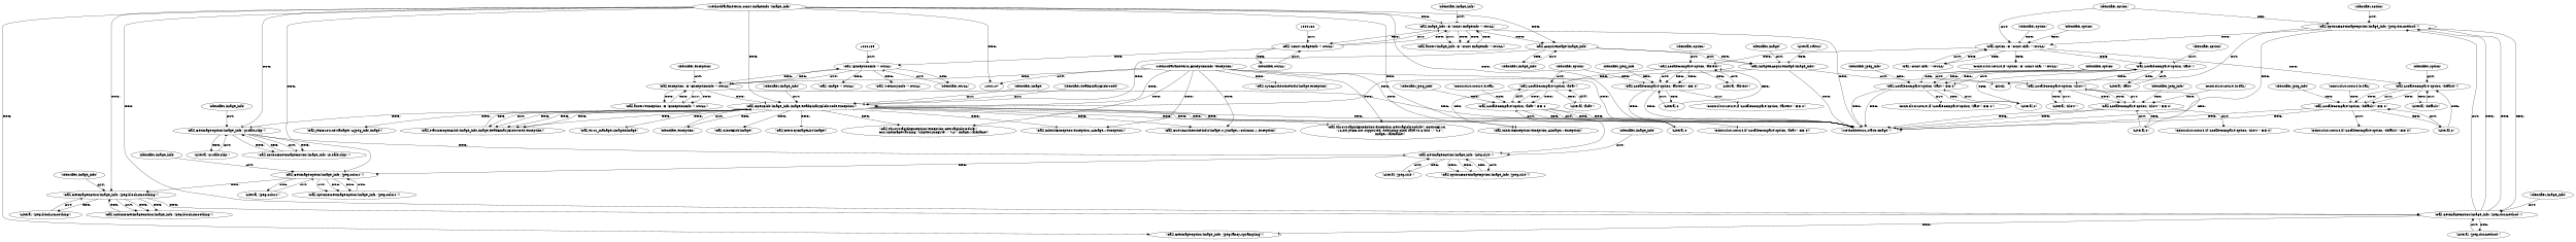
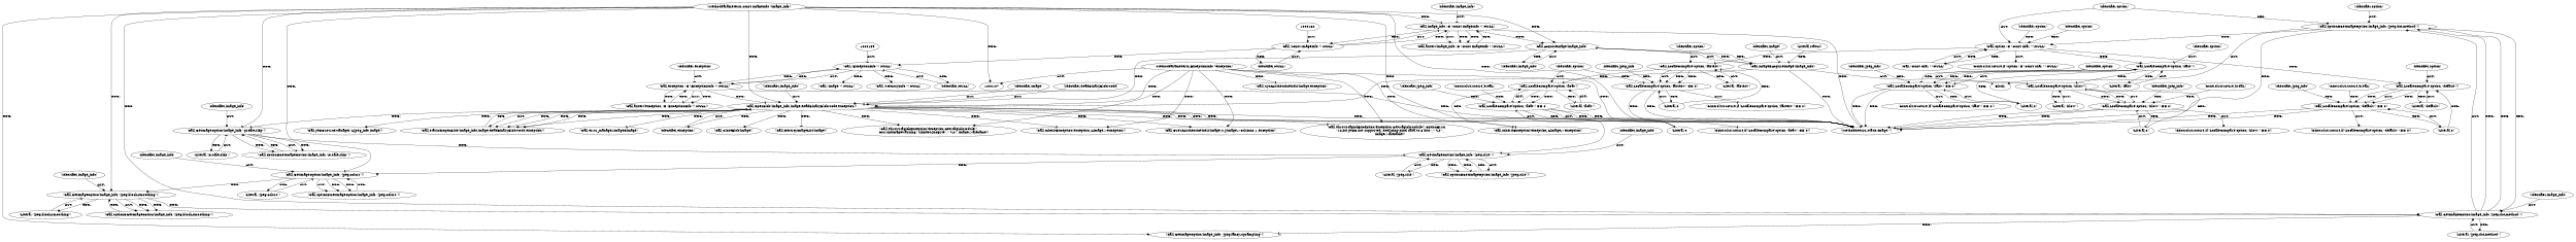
  digraph {
    edge [arrowhead=diamond]
    n1 [label="(Call,option=GetImageOption(image_info,\"jpeg:dct-method\"))"]
    n2 [label="(Call,GetImageOption(image_info,\"jpeg:dct-method\"))"]
    n3 [label="(Call,option != (const char *) NULL)"]
    n4 [label="(MethodReturn,static Image *)"]
    n5 [label="(Block,)"]
    n6 [label="(Literal,\"jpeg:dct-method\")"]
    n7 [label="(Call,GetImageOption(image_info,\"jpeg:fancy-upsampling\"))"]
    n8 [label="(Call,LocaleCompare(option,\"default\"))"]
    n9 [label="(Call,LocaleCompare(option,\"fastest\"))"]
    n10 [label="(Call,LocaleCompare(option,\"ifast\"))"]
    n11 [label="(Call,(const char *) NULL)"]
    n12 [label="(ControlStructure,if (option != (const char *) NULL))"]
    n13 [label="(Call,GetImageOption(image_info,\"jpeg:block-smoothing\"))"]
    n14 [label="(Literal,\"jpeg:block-smoothing\")"]
    n15 [label="(Call,option=GetImageOption(image_info,\"jpeg:block-smoothing\"))"]
    n16 [label="(Call,GetImageOption(image_info,\"jpeg:colors\"))"]
    n17 [label="(Literal,\"jpeg:colors\")"]
    n18 [label="(Call,option=GetImageOption(image_info,\"jpeg:colors\"))"]
    n19 [label="(Call,GetImageOption(image_info,\"jpeg:size\"))"]
    n20 [label="(Call,option=GetImageOption(image_info,\"jpeg:size\"))"]
    n21 [label="(Literal,\"jpeg:size\")"]
    n22 [label="(Call,GetImageOption(image_info,\"profile:skip\"))"]
    n23 [label="(Call,option=GetImageOption(image_info,\"profile:skip\"))"]
    n24 [label="(Literal,\"profile:skip\")"]
    n25 [label="(Call,OpenBlob(image_info,image,ReadBinaryBlobMode,exception))"]
    n26 [label="(Call,error_manager.image=image)"]
    n27 [label="(Call,status=OpenBlob(image_info,image,ReadBinaryBlobMode,exception))"]
    n28 [label="(Call,QueueAuthenticPixels(image,0,y,image->columns,1,exception))"]
    n29 [label="(Identifier,exception)"]
    n30 [label="(Call,ThrowMagickException(exception,GetMagickModule(),OptionError,\n      \"12-bit JPEG not supported. Reducing pixel data to 8 bits\",\"`%s'\",\n      image->filename))"]
    n31 [label="(Call,CloseBlob(image))"]
    n32 [label="(Call,DestroyImageList(image))"]
    n33 [label="(Call,ThrowMagickException(exception,GetMagickModule(),\n          CorruptImageWarning,\"SkipToSyncByte\",\"`%s'\",image->filename))"]
    n34 [label="(Call,JPEGSourceManager(&jpeg_info,image))"]
    n35 [label="(Call,InheritException(exception,&image->exception))"]
    n36 [label="(Call,InheritException(exception,&image->exception))"]
    n37 [label="(Call,AcquireImage(image_info))"]
    n38 [label="(Call,image=AcquireImage(image_info))"]
    n39 [label="(Identifier,image_info)"]
    n40 [label="(Call,image_info != (const ImageInfo *) NULL)"]
    n41 [label="(Call,(const ImageInfo *) NULL)"]
    n42 [label="(Call,assert(image_info != (const ImageInfo *) NULL))"]
    n43 [label="(Call,(ExceptionInfo *) NULL)"]
    n44 [label="(Identifier,NULL)"]
    n45 [label="(MethodParameterIn,const ImageInfo *image_info)"]
    1000107
    n47 [label="(Call,exception != (ExceptionInfo *) NULL)"]
    n48 [label="(Call,(Image *) NULL)"]
    n49 [label="(Call,(MemoryInfo *) NULL)"]
    n50 [label="(Identifier,NULL)"]
    n51 [label="(Call,assert(exception != (ExceptionInfo *) NULL))"]
    n52 [label="(MethodParameterIn,ExceptionInfo *exception)"]
    n53 [label="(Call,SyncAuthenticPixels(image,exception))"]
    n54 [label="(Call,LocaleCompare(option,\"default\") == 0)"]
    n55 [label="(Literal,\"default\")"]
    n56 [label="(Call,LocaleCompare(option,\"fastest\") == 0)"]
    n57 [label="(Call,LocaleCompare(option,\"float\"))"]
    n58 [label="(Literal,\"fastest\")"]
    n59 [label="(Call,LocaleCompare(option,\"ifast\") == 0)"]
    n60 [label="(Call,LocaleCompare(option,\"islow\"))"]
    n61 [label="(Literal,\"ifast\")"]
    n62 [label="(Literal,0)"]
    n63 [label="(ControlStructure,if (LocaleCompare(option,\"default\") == 0))"]
    n64 [label="(Literal,0)"]
    n65 [label="(ControlStructure,if (LocaleCompare(option,\"fastest\") == 0))"]
    n66 [label="(Call,LocaleCompare(option,\"float\") == 0)"]
    n67 [label="(Literal,\"float\")"]
    n68 [label="(Literal,0)"]
    n69 [label="(ControlStructure,if (LocaleCompare(option,\"float\") == 0))"]
    n70 [label="(Literal,0)"]
    n71 [label="(ControlStructure,if (LocaleCompare(option,\"ifast\") == 0))"]
    n72 [label="(Call,LocaleCompare(option,\"islow\") == 0)"]
    n73 [label="(Literal,\"islow\")"]
    n74 [label="(ControlStructure,if (LocaleCompare(option,\"islow\") == 0))"]
    n75 [label="(Literal,0)"]
    n76 [label="(Identifier,image_info)"]
    n77 [label="(Identifier,jpeg_info)"]
    n78 [label="(ControlStructure,break;)"]
    n79 [label="(Identifier,jpeg_info)"]
    n80 [label="(Identifier,jpeg_info)"]
    n81 [label="(Identifier,image)"]
    n82 [label="(Identifier,ReadBinaryBlobMode)"]
    n83 [label="(Identifier,option)"]
    n84 [label="(Identifier,image_info)"]
    n85 [label="(Identifier,option)"]
    n86 [label="(Identifier,image_info)"]
    n87 [label="(Identifier,jpeg_info)"]
    n88 [label="(Identifier,image_info)"]
    n89 [label="(Identifier,option)"]
    n90 [label="(Identifier,option)"]
    n91 [label="(Identifier,image_info)"]
    n92 [label="(Identifier,option)"]
    n93 [label="(Identifier,option)"]
    n94 [label="(Identifier,exception)"]
    n95 [label="(Identifier,image_info)"]
    n96 [label="(ControlStructure,break;)"]
    n97 [label="(Identifier,option)"]
    n98 [label="(Identifier,option)"]
    n99 [label="(Identifier,image)"]
    n100 [label="(ControlStructure,break;)"]
    n101 [label="(Identifier,jpeg_info)"]
    n102 [label="(Literal,status)"]
    n103 [label="(Identifier,option)"]
    n104 [label="(Identifier,image_info)"]
    1000132
    1000159
    n1 -> n2 [arrowhead=tee label="CFG: "]
    n1 -> n3 [label="DDG: "]
    n1 -> n4 [arrowhead=tee label="DDG: "]
    n1 -> n5 [arrowhead=dot label="AST: "]
    n2 -> n1 [label="AST: "]
    n2 -> n1 [label="DDG: "]
    n2 -> n1 [arrowhead=tee label="DDG: "]
    n2 -> n6 [arrowhead=dot label="CFG: "]
    n2 -> n7 [arrowhead=tee label="DDG: "]
    n3 -> n8 [label="DDG: "]
    n3 -> n9 [arrowhead=tee label="DDG: "]
    n3 -> n10 [arrowhead=dot label="DDG: "]
    n3 -> n11 [label="CFG: "]
-   n3 -> n12 [label="CFG: "]
+   n3 -> n12 [label="AST: "]
    n6 -> n2 [arrowhead=dot label="AST: "]
    n8 -> n54 [arrowhead=tee label="AST: "]
    n8 -> n54 [arrowhead=dot label="DDG: "]
    n8 -> n54 [label="DDG: "]
    n8 -> n55 [arrowhead=tee label="CFG: "]
    n9 -> n56 [label="AST: "]
    n9 -> n56 [label="DDG: "]
    n9 -> n56 [label="DDG: "]
    n9 -> n57 [arrowhead=tee label="DDG: "]
    n9 -> n58 [arrowhead=dot label="CFG: "]
    n10 -> n59 [arrowhead=tee label="AST: "]
    n10 -> n59 [arrowhead=dot label="DDG: "]
    n10 -> n59 [arrowhead=dot label="DDG: "]
    n10 -> n60 [arrowhead=tee label="DDG: "]
    n10 -> n61 [arrowhead=dot label="CFG: "]
    n11 -> n3 [arrowhead=tee label="AST: "]
    n11 -> n3 [label="DDG: "]
    n13 -> n2 [arrowhead=dot label="DDG: "]
    n13 -> n14 [arrowhead=dot label="CFG: "]
    n13 -> n15 [label="AST: "]
    n13 -> n15 [arrowhead=dot label="DDG: "]
    n13 -> n15 [arrowhead=dot label="DDG: "]
    n14 -> n13 [arrowhead=tee label="AST: "]
    n15 -> n13 [label="CFG: "]
    n16 -> n13 [arrowhead=dot label="DDG: "]
    n16 -> n17 [label="CFG: "]
    n16 -> n18 [label="AST: "]
    n16 -> n18 [label="DDG: "]
    n16 -> n18 [arrowhead=dot label="DDG: "]
    n17 -> n16 [arrowhead=tee label="AST: "]
    n18 -> n16 [label="CFG: "]
    n19 -> n16 [arrowhead=dot label="DDG: "]
    n19 -> n20 [label="AST: "]
    n19 -> n20 [arrowhead=dot label="DDG: "]
    n19 -> n20 [arrowhead=tee label="DDG: "]
    n19 -> n21 [arrowhead=tee label="CFG: "]
    n20 -> n19 [label="CFG: "]
    n21 -> n19 [label="AST: "]
    n22 -> n19 [arrowhead=tee label="DDG: "]
    n22 -> n23 [arrowhead=tee label="AST: "]
    n22 -> n23 [label="DDG: "]
    n22 -> n23 [arrowhead=dot label="DDG: "]
    n22 -> n24 [arrowhead=dot label="CFG: "]
    n23 -> n22 [label="CFG: "]
    n24 -> n22 [arrowhead=tee label="AST: "]
    n25 -> n4 [arrowhead=dot label="DDG: "]
    n25 -> n4 [arrowhead=tee label="DDG: "]
    n25 -> n4 [label="DDG: "]
    n25 -> n22 [arrowhead=tee label="DDG: "]
    n25 -> n26 [arrowhead=tee label="DDG: "]
    n25 -> n27 [label="AST: "]
    n25 -> n27 [arrowhead=dot label="DDG: "]
    n25 -> n27 [arrowhead=dot label="DDG: "]
    n25 -> n27 [label="DDG: "]
    n25 -> n27 [arrowhead=dot label="DDG: "]
    n25 -> n28 [label="DDG: "]
    n25 -> n29 [arrowhead=dot label="CFG: "]
    n25 -> n30 [arrowhead=tee label="DDG: "]
    n25 -> n31 [arrowhead=dot label="DDG: "]
    n25 -> n32 [arrowhead=tee label="DDG: "]
    n25 -> n33 [arrowhead=dot label="DDG: "]
    n25 -> n34 [arrowhead=dot label="DDG: "]
    n25 -> n35 [arrowhead=tee label="DDG: "]
    n25 -> n36 [arrowhead=tee label="DDG: "]
    n27 -> n25 [arrowhead=tee label="CFG: "]
    n29 -> n25 [arrowhead=tee label="AST: "]
    n37 -> n25 [label="DDG: "]
    n37 -> n38 [arrowhead=dot label="AST: "]
    n37 -> n38 [label="DDG: "]
    n37 -> n39 [arrowhead=dot label="CFG: "]
    n38 -> n4 [arrowhead=dot label="DDG: "]
    n38 -> n5 [arrowhead=tee label="AST: "]
    n38 -> n25 [arrowhead=tee label="DDG: "]
+   n38 -> n37 [arrowhead=tee label="CFG: "]
    n39 -> n37 [arrowhead=dot label="AST: "]
    n40 -> n4 [arrowhead=tee label="DDG: "]
    n40 -> n37 [label="DDG: "]
    n40 -> n41 [arrowhead=dot label="CFG: "]
    n40 -> n42 [arrowhead=dot label="AST: "]
    n40 -> n42 [label="DDG: "]
    n40 -> n42 [label="DDG: "]
    n41 -> n40 [arrowhead=tee label="AST: "]
    n41 -> n40 [arrowhead=dot label="DDG: "]
    n41 -> n43 [arrowhead=dot label="DDG: "]
    n41 -> n44 [label="CFG: "]
    n42 -> n40 [label="CFG: "]
    n43 -> n47 [label="AST: "]
    n43 -> n47 [label="DDG: "]
    n43 -> n48 [arrowhead=dot label="DDG: "]
    n43 -> n49 [label="DDG: "]
    n43 -> n50 [arrowhead=dot label="CFG: "]
    n44 -> n41 [label="AST: "]
    n45 -> n2 [label="DDG: "]
    n45 -> n4 [label="DDG: "]
    n45 -> n7 [label="DDG: "]
    n45 -> n13 [arrowhead=dot label="DDG: "]
    n45 -> n16 [arrowhead=tee label="DDG: "]
    n45 -> n19 [arrowhead=tee label="DDG: "]
    n45 -> n22 [arrowhead=tee label="DDG: "]
    n45 -> n25 [label="DDG: "]
    n45 -> n37 [label="DDG: "]
    n45 -> n40 [arrowhead=tee label="DDG: "]
    n45 -> 1000107 [label="DDG: "]
    n47 -> n4 [arrowhead=tee label="DDG: "]
    n47 -> n25 [arrowhead=tee label="DDG: "]
    n47 -> n43 [label="CFG: "]
    n47 -> n51 [arrowhead=tee label="AST: "]
    n47 -> n51 [arrowhead=dot label="DDG: "]
    n47 -> n51 [label="DDG: "]
    n50 -> n43 [arrowhead=tee label="AST: "]
    n51 -> n47 [label="CFG: "]
    n52 -> n4 [arrowhead=dot label="DDG: "]
    n52 -> n25 [label="DDG: "]
    n52 -> n28 [label="DDG: "]
    n52 -> n30 [label="DDG: "]
    n52 -> n33 [arrowhead=dot label="DDG: "]
    n52 -> n35 [arrowhead=tee label="DDG: "]
    n52 -> n36 [arrowhead=dot label="DDG: "]
    n52 -> 1000107 [label="AST: "]
-   n52 -> n47 [arrowhead=tee label="DDG: "]
    n52 -> n53 [arrowhead=tee label="DDG: "]
    n54 -> n4 [arrowhead=dot label="DDG: "]
    n54 -> n4 [label="DDG: "]
    n54 -> n62 [arrowhead=dot label="CFG: "]
    n54 -> n63 [label="AST: "]
    n55 -> n8 [label="AST: "]
    n56 -> n4 [label="DDG: "]
    n56 -> n4 [label="DDG: "]
    n56 -> n64 [label="CFG: "]
    n56 -> n65 [arrowhead=tee label="AST: "]
    n57 -> n66 [arrowhead=tee label="AST: "]
    n57 -> n66 [arrowhead=dot label="DDG: "]
    n57 -> n66 [label="DDG: "]
    n57 -> n67 [arrowhead=tee label="CFG: "]
    n58 -> n9 [arrowhead=dot label="AST: "]
    n59 -> n4 [arrowhead=tee label="DDG: "]
    n59 -> n4 [arrowhead=dot label="DDG: "]
    n59 -> n70 [label="CFG: "]
    n59 -> n71 [arrowhead=tee label="AST: "]
    n60 -> n72 [arrowhead=tee label="AST: "]
    n60 -> n72 [label="DDG: "]
    n60 -> n72 [arrowhead=tee label="DDG: "]
    n60 -> n73 [label="CFG: "]
    n61 -> n10 [label="AST: "]
    n62 -> n8 [label="CFG: "]
    n62 -> n54 [label="AST: "]
    n64 -> n9 [arrowhead=tee label="CFG: "]
    n64 -> n56 [label="AST: "]
    n66 -> n4 [arrowhead=dot label="DDG: "]
    n66 -> n4 [label="DDG: "]
    n66 -> n68 [arrowhead=tee label="CFG: "]
    n66 -> n69 [arrowhead=tee label="AST: "]
    n67 -> n57 [label="AST: "]
    n68 -> n57 [label="CFG: "]
    n68 -> n66 [arrowhead=tee label="AST: "]
    n70 -> n10 [label="CFG: "]
    n70 -> n59 [arrowhead=tee label="AST: "]
    n72 -> n4 [label="DDG: "]
    n72 -> n4 [label="DDG: "]
    n72 -> n74 [arrowhead=dot label="AST: "]
    n72 -> n75 [arrowhead=tee label="CFG: "]
    n73 -> n60 [arrowhead=dot label="AST: "]
    n75 -> n60 [arrowhead=tee label="CFG: "]
    n75 -> n72 [arrowhead=tee label="AST: "]
    n76 -> n25 [arrowhead=dot label="AST: "]
    n77 -> n72 [arrowhead=dot label="CFG: "]
    n78 -> n54 [arrowhead=tee label="CFG: "]
    n79 -> n54 [arrowhead=dot label="CFG: "]
    n80 -> n59 [label="CFG: "]
    n81 -> n25 [arrowhead=dot label="AST: "]
    n82 -> n25 [arrowhead=tee label="AST: "]
    n83 -> n3 [arrowhead=tee label="CFG: "]
    n84 -> n16 [label="AST: "]
    n85 -> n1 [arrowhead=dot label="CFG: "]
    n85 -> n3 [label="AST: "]
    n86 -> n19 [label="AST: "]
    n87 -> n66 [label="CFG: "]
    n88 -> n2 [arrowhead=dot label="AST: "]
    n89 -> n3 [label="CFG: "]
    n90 -> n1 [arrowhead=dot label="AST: "]
    n91 -> n13 [label="AST: "]
    n92 -> n9 [arrowhead=dot label="AST: "]
    n93 -> n59 [arrowhead=tee label="CFG: "]
    n93 -> n60 [arrowhead=tee label="AST: "]
    n94 -> n47 [arrowhead=tee label="AST: "]
    n95 -> n22 [arrowhead=dot label="AST: "]
    n96 -> n66 [arrowhead=dot label="CFG: "]
    n97 -> n56 [arrowhead=tee label="CFG: "]
    n97 -> n57 [label="AST: "]
    n98 -> n10 [arrowhead=tee label="AST: "]
    n99 -> n38 [arrowhead=tee label="AST: "]
    n100 -> n72 [arrowhead=dot label="CFG: "]
    n101 -> n56 [arrowhead=dot label="CFG: "]
    n102 -> n38 [arrowhead=tee label="CFG: "]
    n103 -> n8 [label="AST: "]
    n104 -> n40 [arrowhead=tee label="AST: "]
    1000132 -> n41 [label="AST: "]
    1000159 -> n43 [arrowhead=tee label="AST: "]
  }
